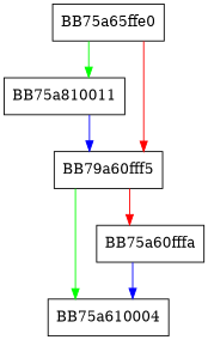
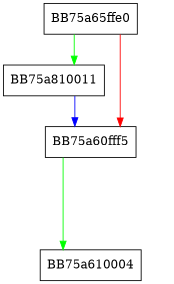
  digraph {
    splines=ortho
    node [shape=box]
    edge [color=green]
    n1 [label=BB75a65ffe0]
    n2 [label=BB75a810011]
-   BB75a60fff5 [label=BB79a60fff5]
+   BB75a60fff5
    BB75a610004
-   BB75a60fffa
    n1 -> n2
    n1 -> BB75a60fff5 [color=red]
    n2 -> BB75a60fff5 [color=blue]
    BB75a60fff5 -> BB75a610004
-   BB75a60fff5 -> BB75a60fffa [color=red]
-   BB75a60fffa -> BB75a610004 [color=blue]
  }
